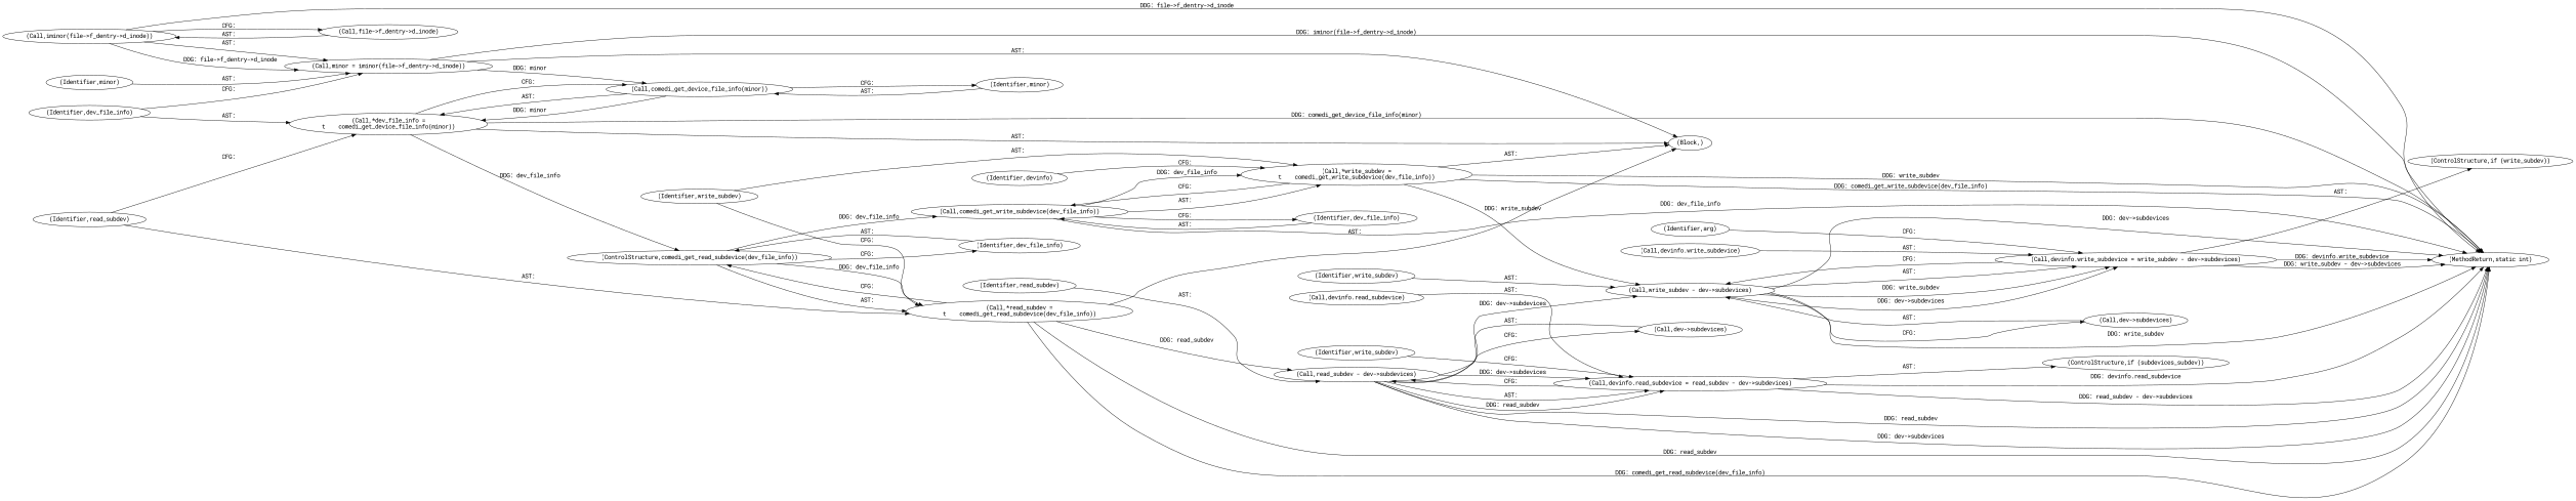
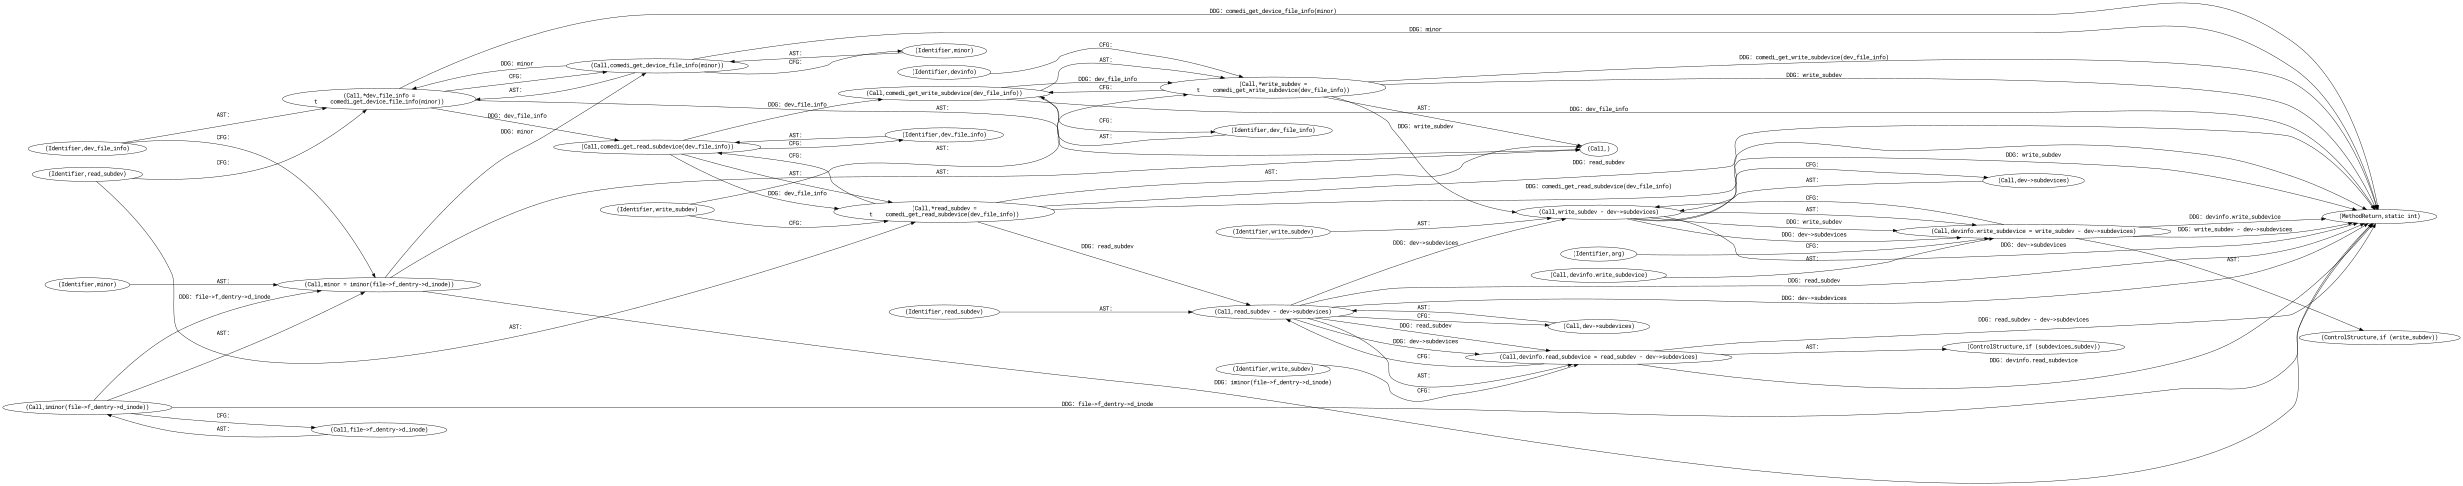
  digraph {
    fontname="Roboto Mono"
    rankdir=LR
    node [fontname="Roboto Mono"]
    edge [fontname="Roboto Mono"]
-   n1 [label="(ControlStructure,comedi_get_read_subdevice(dev_file_info))"]
+   n1 [label="(Call,comedi_get_read_subdevice(dev_file_info))"]
    n2 [label="(Call,*read_subdev =\n\t    comedi_get_read_subdevice(dev_file_info))"]
    n3 [label="(Call,comedi_get_write_subdevice(dev_file_info))"]
    n4 [label="(Identifier,dev_file_info)"]
-   n5 [label="(Block,)"]
+   n5 [label="(Call,)"]
    n6 [label="(MethodReturn,static int)"]
    n7 [label="(Call,read_subdev - dev->subdevices)"]
    n8 [label="(Call,*write_subdev =\n\t    comedi_get_write_subdevice(dev_file_info))"]
    n9 [label="(Identifier,dev_file_info)"]
    n10 [label="(Call,*dev_file_info =\n\t    comedi_get_device_file_info(minor))"]
    n11 [label="(Call,comedi_get_device_file_info(minor))"]
    n12 [label="(Identifier,minor)"]
    n13 [label="(Call,minor = iminor(file->f_dentry->d_inode))"]
    n14 [label="(Call,iminor(file->f_dentry->d_inode))"]
    n15 [label="(Call,file->f_dentry->d_inode)"]
    n16 [label="(Call,devinfo.read_subdevice = read_subdev - dev->subdevices)"]
    n17 [label="(Call,write_subdev - dev->subdevices)"]
    n18 [label="(Call,dev->subdevices)"]
    n19 [label="(ControlStructure,if (subdevices_subdev))"]
    n20 [label="(Call,devinfo.write_subdevice = write_subdev - dev->subdevices)"]
    n21 [label="(Call,dev->subdevices)"]
    n22 [label="(ControlStructure,if (write_subdev))"]
-   n23 [label="(Call,devinfo.read_subdevice)"]
    n24 [label="(Identifier,read_subdev)"]
    n25 [label="(Identifier,arg)"]
    n26 [label="(Call,devinfo.write_subdevice)"]
    n27 [label="(Identifier,minor)"]
    n28 [label="(Identifier,write_subdev)"]
    n29 [label="(Identifier,devinfo)"]
    n30 [label="(Identifier,write_subdev)"]
    n31 [label="(Identifier,write_subdev)"]
    n32 [label="(Identifier,dev_file_info)"]
    n33 [label="(Identifier,read_subdev)"]
    n1 -> n2 [label="AST: "]
    n1 -> n2 [label="DDG: dev_file_info"]
    n1 -> n3 [label="DDG: dev_file_info"]
    n1 -> n4 [label="CFG: "]
    n2 -> n1 [label="CFG: "]
    n2 -> n5 [label="AST: "]
    n2 -> n6 [label="DDG: read_subdev"]
    n2 -> n6 [label="DDG: comedi_get_read_subdevice(dev_file_info)"]
    n2 -> n7 [label="DDG: read_subdev"]
    n3 -> n6 [label="DDG: dev_file_info"]
    n3 -> n8 [label="AST: "]
    n3 -> n8 [label="DDG: dev_file_info"]
    n3 -> n9 [label="CFG: "]
    n4 -> n1 [label="AST: "]
    n7 -> n6 [label="DDG: read_subdev"]
    n7 -> n6 [label="DDG: dev->subdevices"]
    n7 -> n16 [label="AST: "]
    n7 -> n16 [label="DDG: read_subdev"]
    n7 -> n16 [label="DDG: dev->subdevices"]
    n7 -> n17 [label="DDG: dev->subdevices"]
    n7 -> n18 [label="CFG: "]
    n8 -> n3 [label="CFG: "]
    n8 -> n5 [label="AST: "]
    n8 -> n6 [label="DDG: comedi_get_write_subdevice(dev_file_info)"]
    n8 -> n6 [label="DDG: write_subdev"]
    n8 -> n17 [label="DDG: write_subdev"]
    n9 -> n3 [label="AST: "]
    n10 -> n1 [label="DDG: dev_file_info"]
    n10 -> n5 [label="AST: "]
    n10 -> n6 [label="DDG: comedi_get_device_file_info(minor)"]
    n10 -> n11 [label="CFG: "]
+   n11 -> n6 [label="DDG: minor"]
    n11 -> n10 [label="AST: "]
    n11 -> n10 [label="DDG: minor"]
    n11 -> n12 [label="CFG: "]
    n12 -> n11 [label="AST: "]
    n13 -> n5 [label="AST: "]
    n13 -> n6 [label="DDG: iminor(file->f_dentry->d_inode)"]
    n13 -> n11 [label="DDG: minor"]
    n14 -> n6 [label="DDG: file->f_dentry->d_inode"]
    n14 -> n13 [label="AST: "]
    n14 -> n13 [label="DDG: file->f_dentry->d_inode"]
    n14 -> n15 [label="CFG: "]
    n15 -> n14 [label="AST: "]
    n16 -> n6 [label="DDG: read_subdev - dev->subdevices"]
    n16 -> n6 [label="DDG: devinfo.read_subdevice"]
    n16 -> n7 [label="CFG: "]
    n16 -> n19 [label="AST: "]
    n17 -> n6 [label="DDG: dev->subdevices"]
    n17 -> n6 [label="DDG: write_subdev"]
    n17 -> n20 [label="AST: "]
    n17 -> n20 [label="DDG: write_subdev"]
    n17 -> n20 [label="DDG: dev->subdevices"]
    n17 -> n21 [label="CFG: "]
    n18 -> n7 [label="AST: "]
    n20 -> n6 [label="DDG: devinfo.write_subdevice"]
    n20 -> n6 [label="DDG: write_subdev - dev->subdevices"]
    n20 -> n17 [label="CFG: "]
    n20 -> n22 [label="AST: "]
    n21 -> n17 [label="AST: "]
-   n23 -> n16 [label="AST: "]
    n24 -> n2 [label="AST: "]
    n24 -> n10 [label="CFG: "]
    n25 -> n20 [label="CFG: "]
    n26 -> n20 [label="AST: "]
    n27 -> n13 [label="AST: "]
    n28 -> n17 [label="AST: "]
    n29 -> n8 [label="CFG: "]
    n30 -> n2 [label="CFG: "]
    n30 -> n8 [label="AST: "]
    n31 -> n16 [label="CFG: "]
    n32 -> n10 [label="AST: "]
    n32 -> n13 [label="CFG: "]
    n33 -> n7 [label="AST: "]
  }
